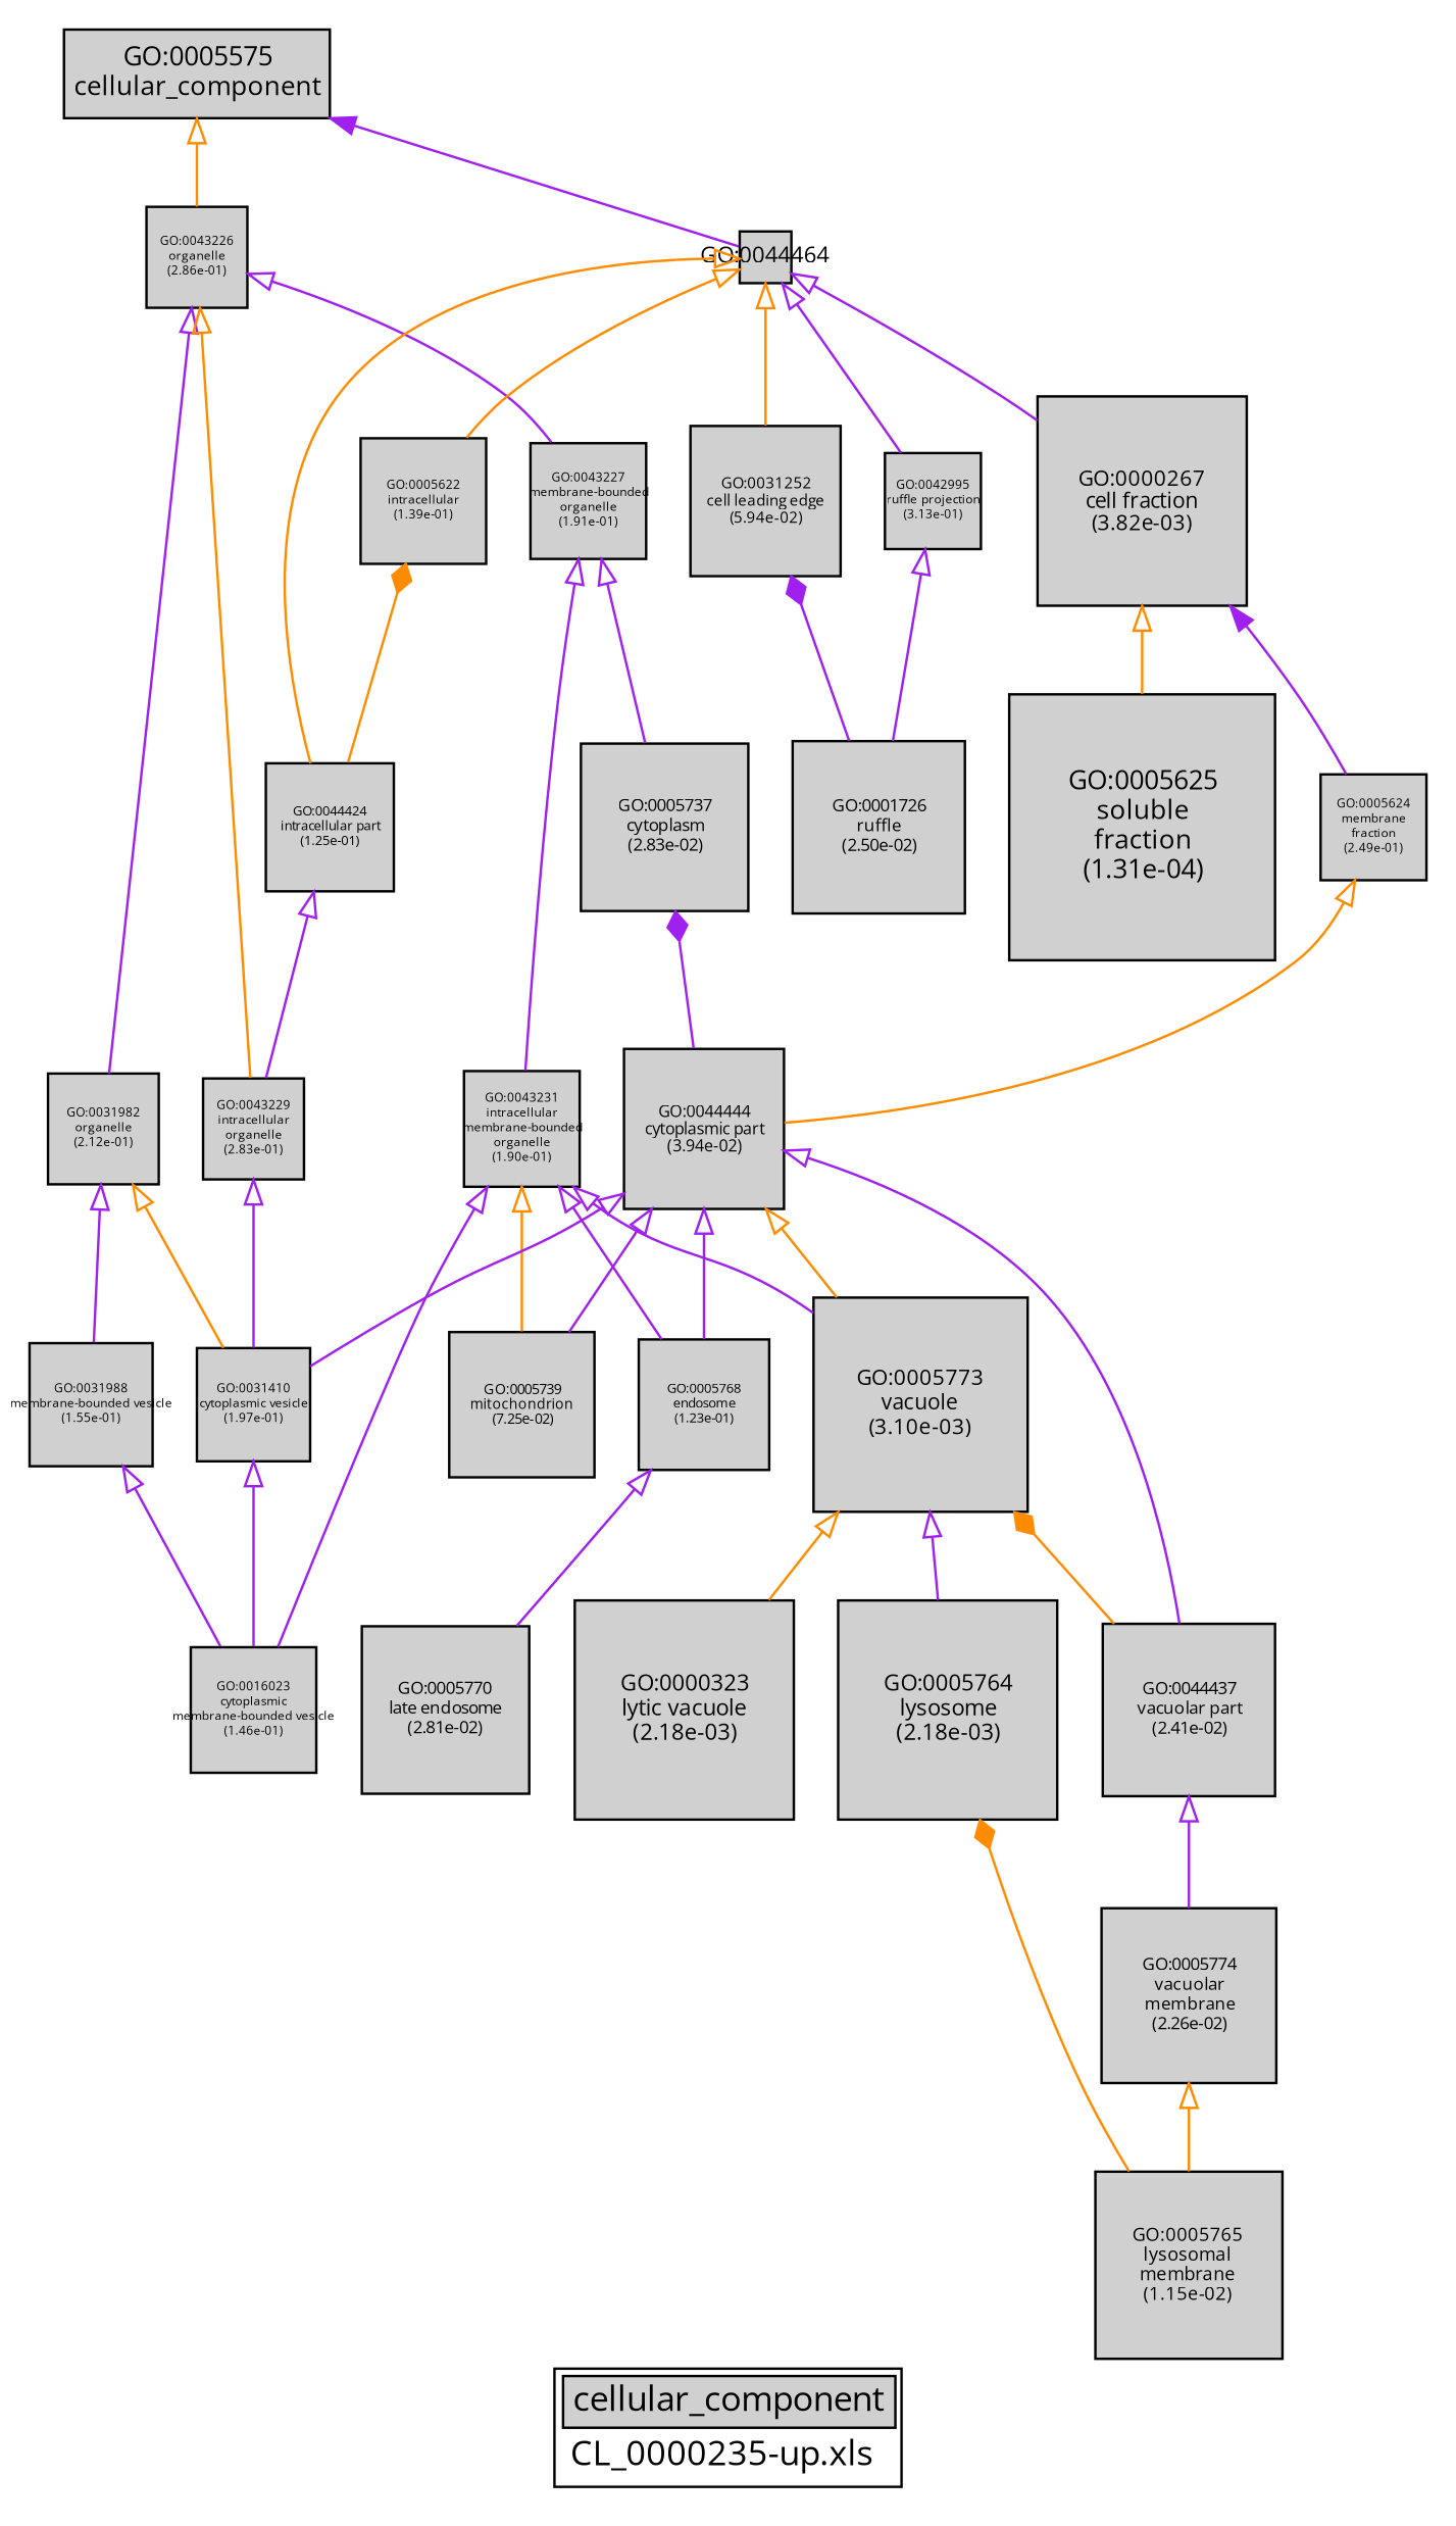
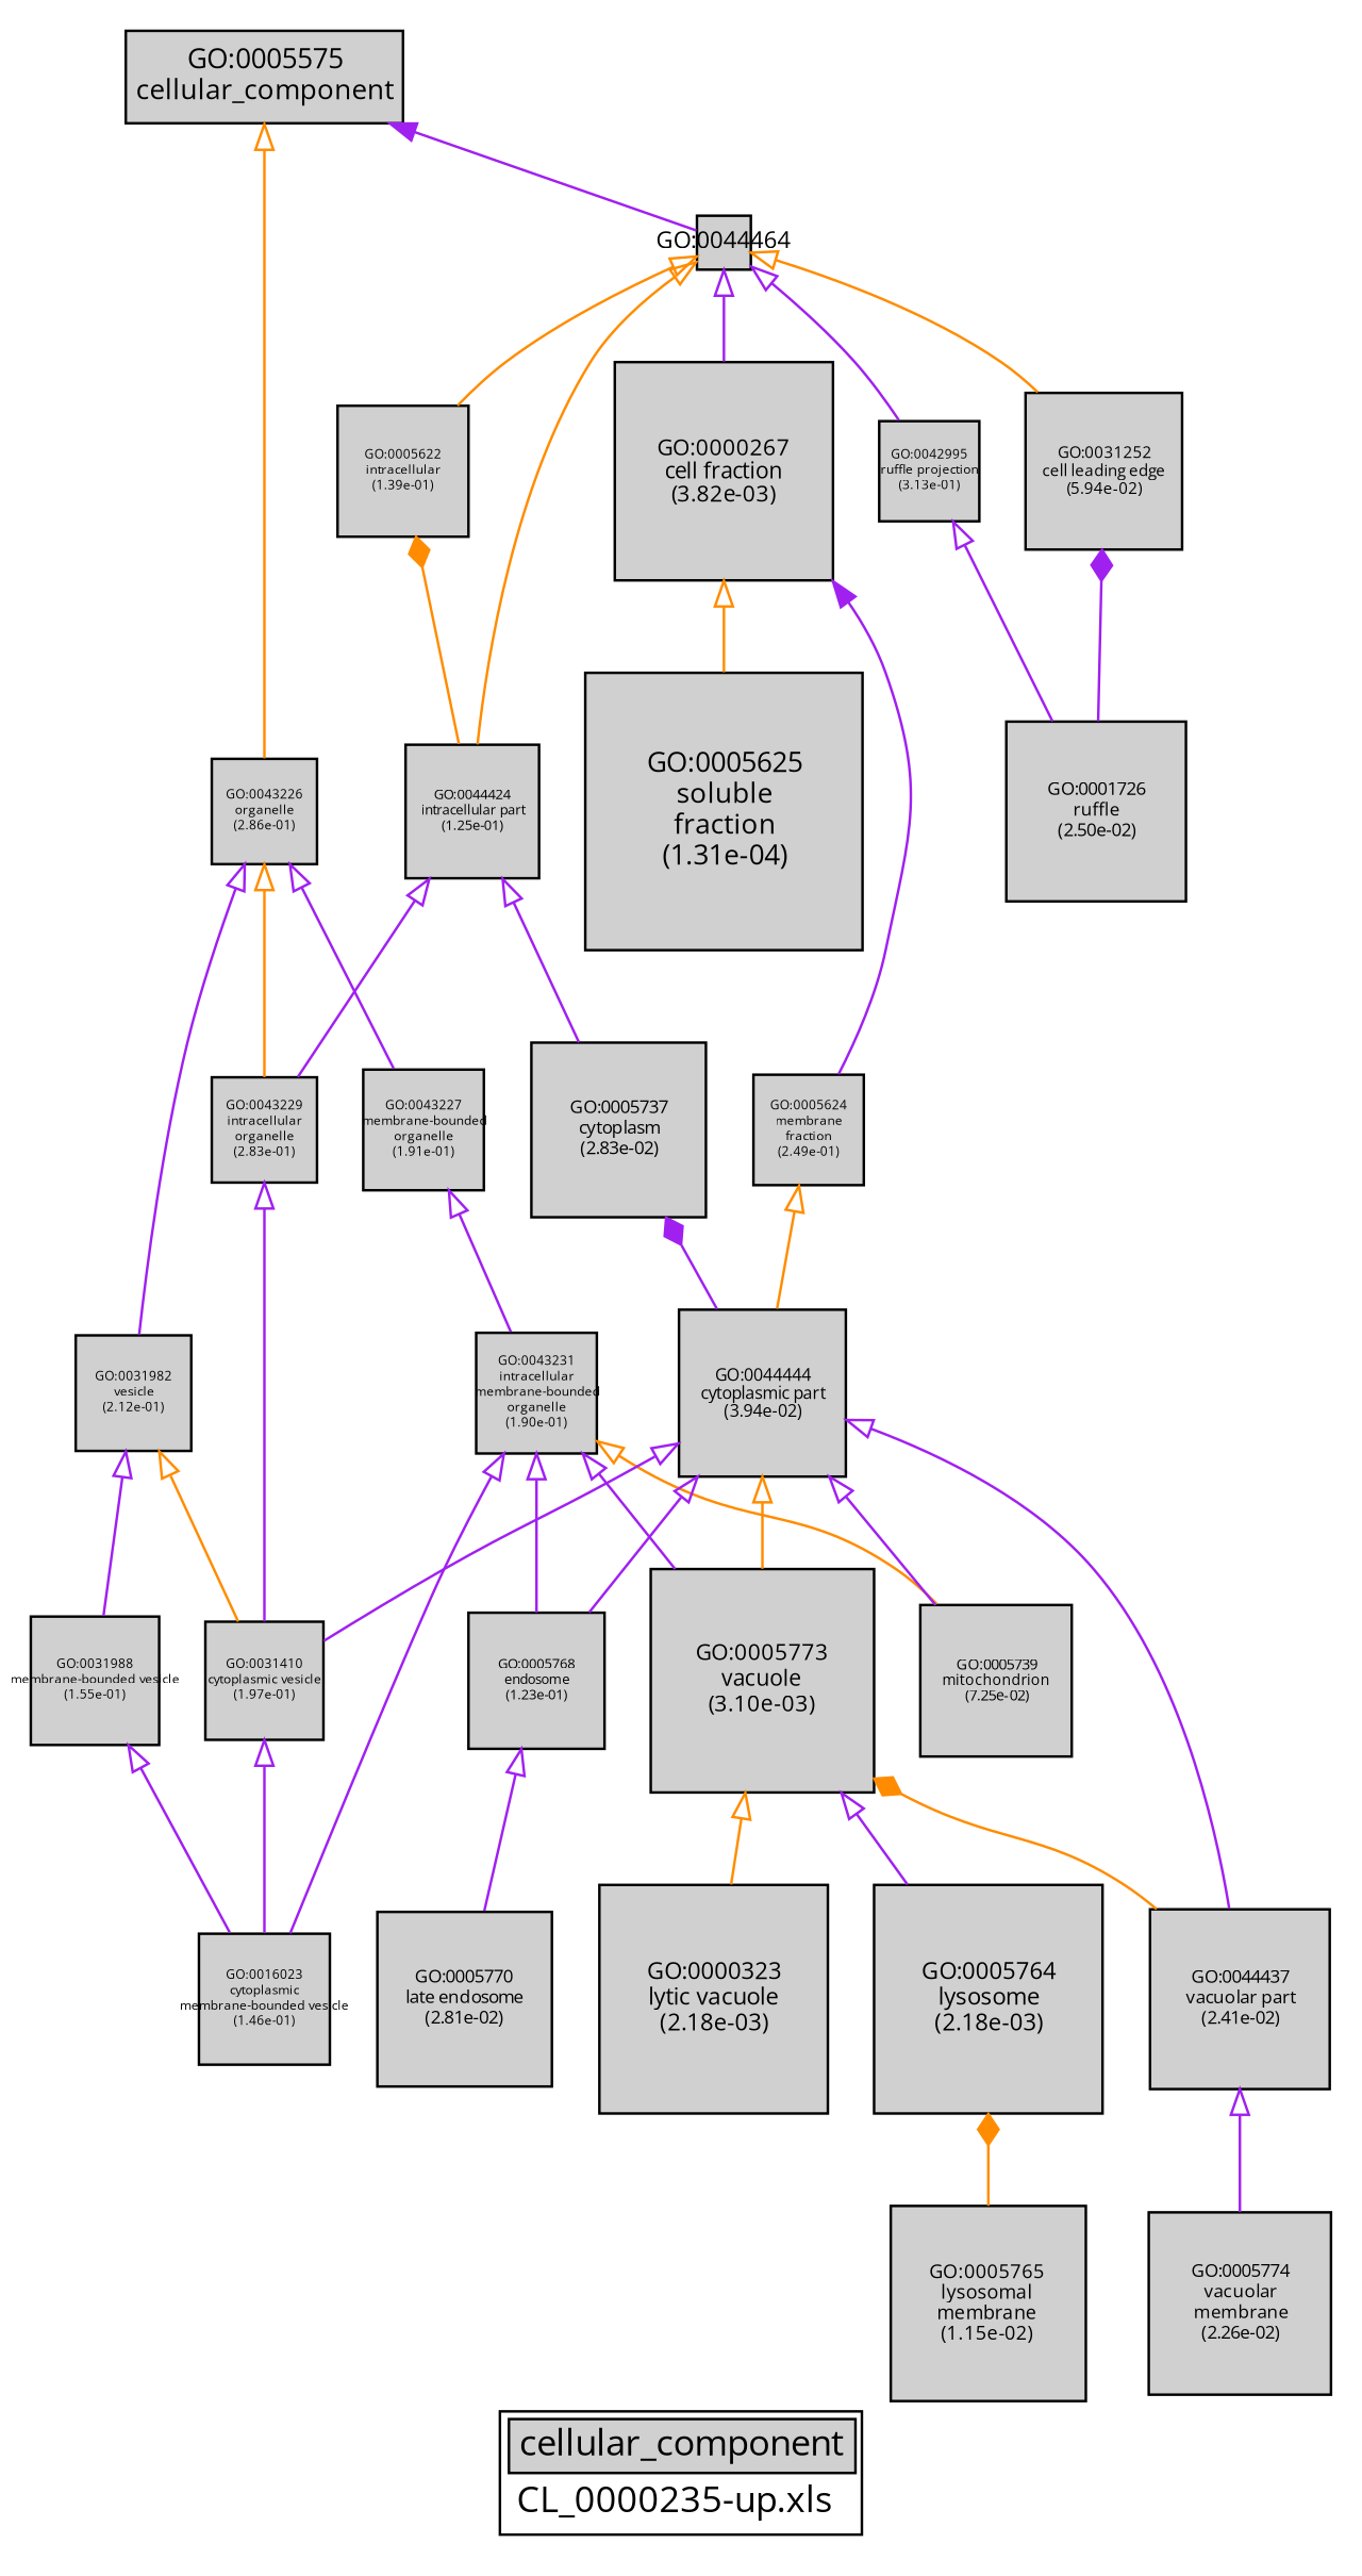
  digraph {
    bgcolor="#FFFFFF"
    fontname="Open Sans"
    label=<<TABLE COLOR="black" BGCOLOR="white"><TR><TD COLSPAN="2" BGCOLOR="#D0D0D0"><FONT COLOR="black">cellular_component</FONT></TD></TR><TR><TD BORDER="0">CL_0000235-up.xls</TD></TR></TABLE>>
    node [color=black fillcolor="#D0D0D0" fixedsize=true fontcolor=black fontname="Open Sans" fontsize=5.0 shape=box style=filled]
    edge [arrowtail=empty color=purple dir=back fontname="Open Sans" weight=5.0]
-   n1 [height=0.63173051234 label=<<TABLE BORDER="0"><TR><TD>GO:0031982<BR/>organelle<BR/>(2.12e-01)</TD></TR></TABLE>> width=0.63173051234]
+   n1 [height=0.63173051234 label=<<TABLE BORDER="0"><TR><TD>GO:0031982<BR/>vesicle<BR/>(2.12e-01)</TD></TR></TABLE>> width=0.63173051234]
    n2 [fontsize=10.8 height=1.5 label=<<TABLE BORDER="0"><TR><TD>GO:0005625<BR/>soluble<BR/>fraction<BR/>(1.31e-04)</TD></TR></TABLE>> width=1.5]
    n3 [height=0.690902269862 label=<<TABLE BORDER="0"><TR><TD>GO:0031988<BR/>membrane-bounded vesicle<BR/>(1.55e-01)</TD></TR></TABLE>> width=0.690902269862]
    n4 [height=0.651716819859 label=<<TABLE BORDER="0"><TR><TD>GO:0043227<BR/>membrane-bounded<BR/>organelle<BR/>(1.91e-01)</TD></TR></TABLE>> width=0.651716819859]
    n5 [fontsize=10.8 label=<<TABLE BORDER="0"><TR><TD>GO:0005575<BR/>cellular_component</TD></TR></TABLE>> width=1.5]
    n6 [fontsize=7.64907982 height=1.06237219722 label=<<TABLE BORDER="0"><TR><TD>GO:0005765<BR/>lysosomal<BR/>membrane<BR/>(1.15e-02)</TD></TR></TABLE>> width=1.06237219722]
    n7 [fontsize=5.26923442214 height=0.731838114186 label=<<TABLE BORDER="0"><TR><TD>GO:0005768<BR/>endosome<BR/>(1.23e-01)</TD></TR></TABLE>> width=0.731838114186]
    n8 [height=0.652986644546 label=<<TABLE BORDER="0"><TR><TD>GO:0043231<BR/>intracellular<BR/>membrane-bounded<BR/>organelle<BR/>(1.90e-01)</TD></TR></TABLE>> width=0.652986644546]
    n9 [height=0.645446498352 label=<<TABLE BORDER="0"><TR><TD>GO:0031410<BR/>cytoplasmic vesicle<BR/>(1.97e-01)</TD></TR></TABLE>> width=0.645446498352]
    n10 [fontsize=6.8492045254 height=0.951278406306 label=<<TABLE BORDER="0"><TR><TD>GO:0005770<BR/>late endosome<BR/>(2.81e-02)</TD></TR></TABLE>> width=0.951278406306]
    n11 [height=0.568720857067 label=<<TABLE BORDER="0"><TR><TD>GO:0043226<BR/>organelle<BR/>(2.86e-01)</TD></TR></TABLE>> width=0.568720857067]
    n12 [fontsize=8.94771258736 height=1.24273785936 label=<<TABLE BORDER="0"><TR><TD>GO:0005764<BR/>lysosome<BR/>(2.18e-03)</TD></TR></TABLE>> width=1.24273785936]
    n13 [fontsize=6.84162943411 height=0.950226310293 label=<<TABLE BORDER="0"><TR><TD>GO:0005737<BR/>cytoplasm<BR/>(2.83e-02)</TD></TR></TABLE>> width=0.950226310293]
    n14 [fontsize=6.51983638792 height=0.905532831655 label=<<TABLE BORDER="0"><TR><TD>GO:0044444<BR/>cytoplasmic part<BR/>(3.94e-02)</TD></TR></TABLE>> width=0.905532831655]
    n15 [fontsize=8.68925573213 height=1.20684107391 label=<<TABLE BORDER="0"><TR><TD>GO:0005773<BR/>vacuole<BR/>(3.10e-03)</TD></TR></TABLE>> width=1.20684107391]
    n16 [fontsize=5.11303343329 height=0.710143532401 label=<<TABLE BORDER="0"><TR><TD>GO:0005622<BR/>intracellular<BR/>(1.39e-01)</TD></TR></TABLE>> width=0.710143532401]
    n17 [fontsize=6.99227736713 height=0.971149634324 label=<<TABLE BORDER="0"><TR><TD>GO:0044437<BR/>vacuolar part<BR/>(2.41e-02)</TD></TR></TABLE>> width=0.971149634324]
    n18 [fontsize=6.95749990913 height=0.966319431824 label=<<TABLE BORDER="0"><TR><TD>GO:0001726<BR/>ruffle<BR/>(2.50e-02)</TD></TR></TABLE>> width=0.966319431824]
    n19 [height=0.548306025721 label=<<TABLE BORDER="0"><TR><TD>GO:0042995<BR/>ruffle projection<BR/>(3.13e-01)</TD></TR></TABLE>> width=0.548306025721]
    n20 [fontsize=6.09794246649 height=0.846936453679 label=<<TABLE BORDER="0"><TR><TD>GO:0031252<BR/>cell leading edge<BR/>(5.94e-02)</TD></TR></TABLE>> width=0.846936453679]
    n21 [fontsize=5.24554250105 height=0.72854756959 label=<<TABLE BORDER="0"><TR><TD>GO:0044424<BR/>intracellular part<BR/>(1.25e-01)</TD></TR></TABLE>> width=0.72854756959]
    n22 [height=0.598551333396 label=<<TABLE BORDER="0"><TR><TD>GO:0005624<BR/>membrane<BR/>fraction<BR/>(2.49e-01)</TD></TR></TABLE>> width=0.598551333396]
    n23 [fontsize=8.53259755501 height=1.18508299375 label=<<TABLE BORDER="0"><TR><TD>GO:0000267<BR/>cell fraction<BR/>(3.82e-03)</TD></TR></TABLE>> width=1.18508299375]
    "GO:0044464" [fontsize=9 height=0.290138916619 width=0.290138916619]
    n25 [fontsize=7.05294158768 height=0.97957522051 label=<<TABLE BORDER="0"><TR><TD>GO:0005774<BR/>vacuolar<BR/>membrane<BR/>(2.26e-02)</TD></TR></TABLE>> width=0.97957522051]
    n26 [fontsize=8.94771258736 height=1.24273785936 label=<<TABLE BORDER="0"><TR><TD>GO:0000323<BR/>lytic vacuole<BR/>(2.18e-03)</TD></TR></TABLE>> width=1.24273785936]
    n27 [fontsize=5.05241018575 height=0.70172363691 label=<<TABLE BORDER="0"><TR><TD>GO:0016023<BR/>cytoplasmic<BR/>membrane-bounded vesicle<BR/>(1.46e-01)</TD></TR></TABLE>> width=0.70172363691]
    n28 [fontsize=5.88103375921 height=0.816810244335 label=<<TABLE BORDER="0"><TR><TD>GO:0005739<BR/>mitochondrion<BR/>(7.25e-02)</TD></TR></TABLE>> width=0.816810244335]
    n29 [height=0.5707060367 label=<<TABLE BORDER="0"><TR><TD>GO:0043229<BR/>intracellular<BR/>organelle<BR/>(2.83e-01)</TD></TR></TABLE>> width=0.5707060367]
    subgraph sub_1 {
      n1
      n2
      n3
      n4
      n5
      n6
      n7
      n8
      n9
      n10
      n11
      n12
      n13
      n14
      n15
      n16
      n17
      n18
      n19
      n20
      n21
      n22
      n23
      "GO:0044464"
      n25
      n26
      n27
      n28
      n29
    }
    subgraph sub_2 {
      n22
      subgraph sub_3 {
        subgraph sub_4 {
        }
        subgraph sub_5 {
        }
      }
      subgraph sub_6 {
        n6
        n12
        n13
        n14
        n15
        n16
        n17
        n18
        n20
        n21
      }
      subgraph sub_7 {
        n1
        n2
        n3
        n4
        n5
        n6
        n7
        n8
        n9
        n10
        n11
        n12
        n13
        n14
        n15
        n16
        n17
        n18
        n19
        n20
        n21
        n23
        "GO:0044464"
        n25
        n26
        n27
        n28
        n29
      }
    }
    n1 -> n3
    n1 -> n9 [color=darkorange]
    n3 -> n27
    n4 -> n8
    n5 -> n11 [color=darkorange]
    n5 -> "GO:0044464" [weight=1 arrowtail=""]
    n7 -> n10
    n8 -> n7
    n8 -> n15
    n8 -> n27
    n8 -> n28 [color=darkorange]
    n9 -> n27
    n11 -> n1
    n11 -> n4
    n11 -> n29 [color=darkorange]
    n12 -> n6 [arrowtail=diamond color=darkorange weight=2.5]
    n13 -> n14 [arrowtail=diamond weight=2.5]
    n14 -> n7
    n14 -> n9
    n14 -> n15 [color=darkorange]
    n14 -> n17
    n14 -> n28
    n15 -> n12
    n15 -> n17 [arrowtail=diamond color=darkorange weight=2.5]
    n15 -> n26 [color=darkorange]
    n16 -> n21 [arrowtail=diamond color=darkorange weight=2.5]
    n17 -> n25
    n19 -> n18
    n20 -> n18 [arrowtail=diamond weight=2.5]
-   n4 -> n13
+   n21 -> n13
    n21 -> n29
    n22 -> n14 [color=darkorange]
    n23 -> n2 [color=darkorange]
    n23 -> n22 [weight=1 arrowtail=""]
    "GO:0044464" -> n16 [color=darkorange]
    "GO:0044464" -> n19
    "GO:0044464" -> n20 [color=darkorange]
    "GO:0044464" -> n21 [color=darkorange]
    "GO:0044464" -> n23
-   n25 -> n6 [color=darkorange]
    n29 -> n9
  }
